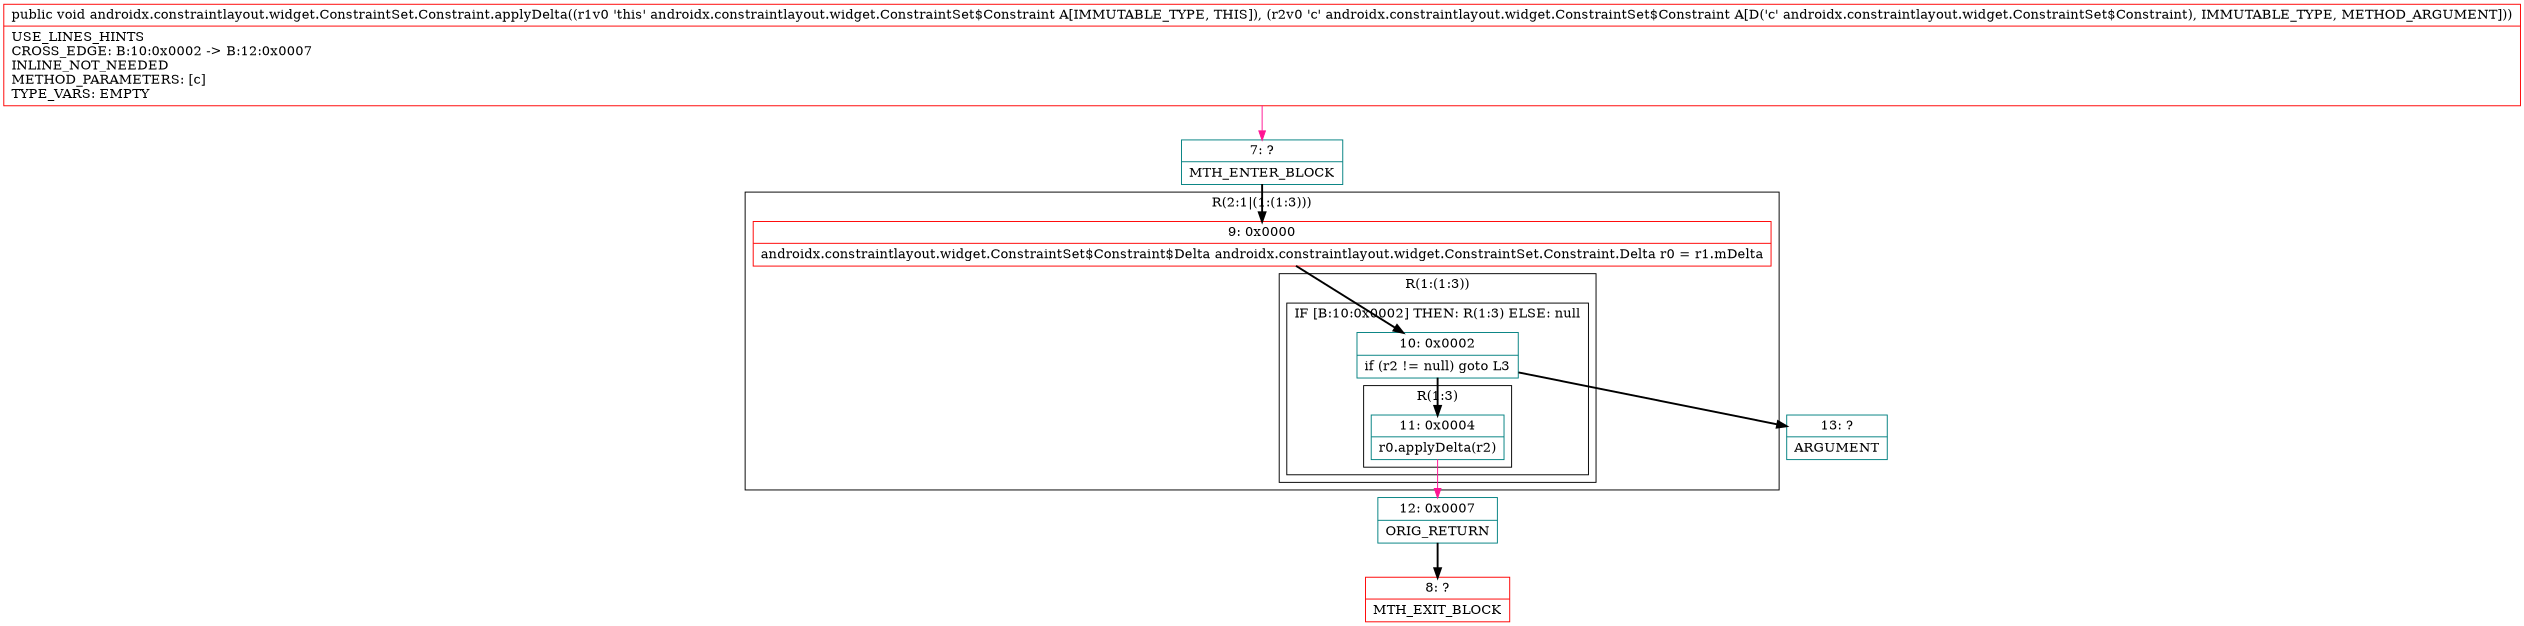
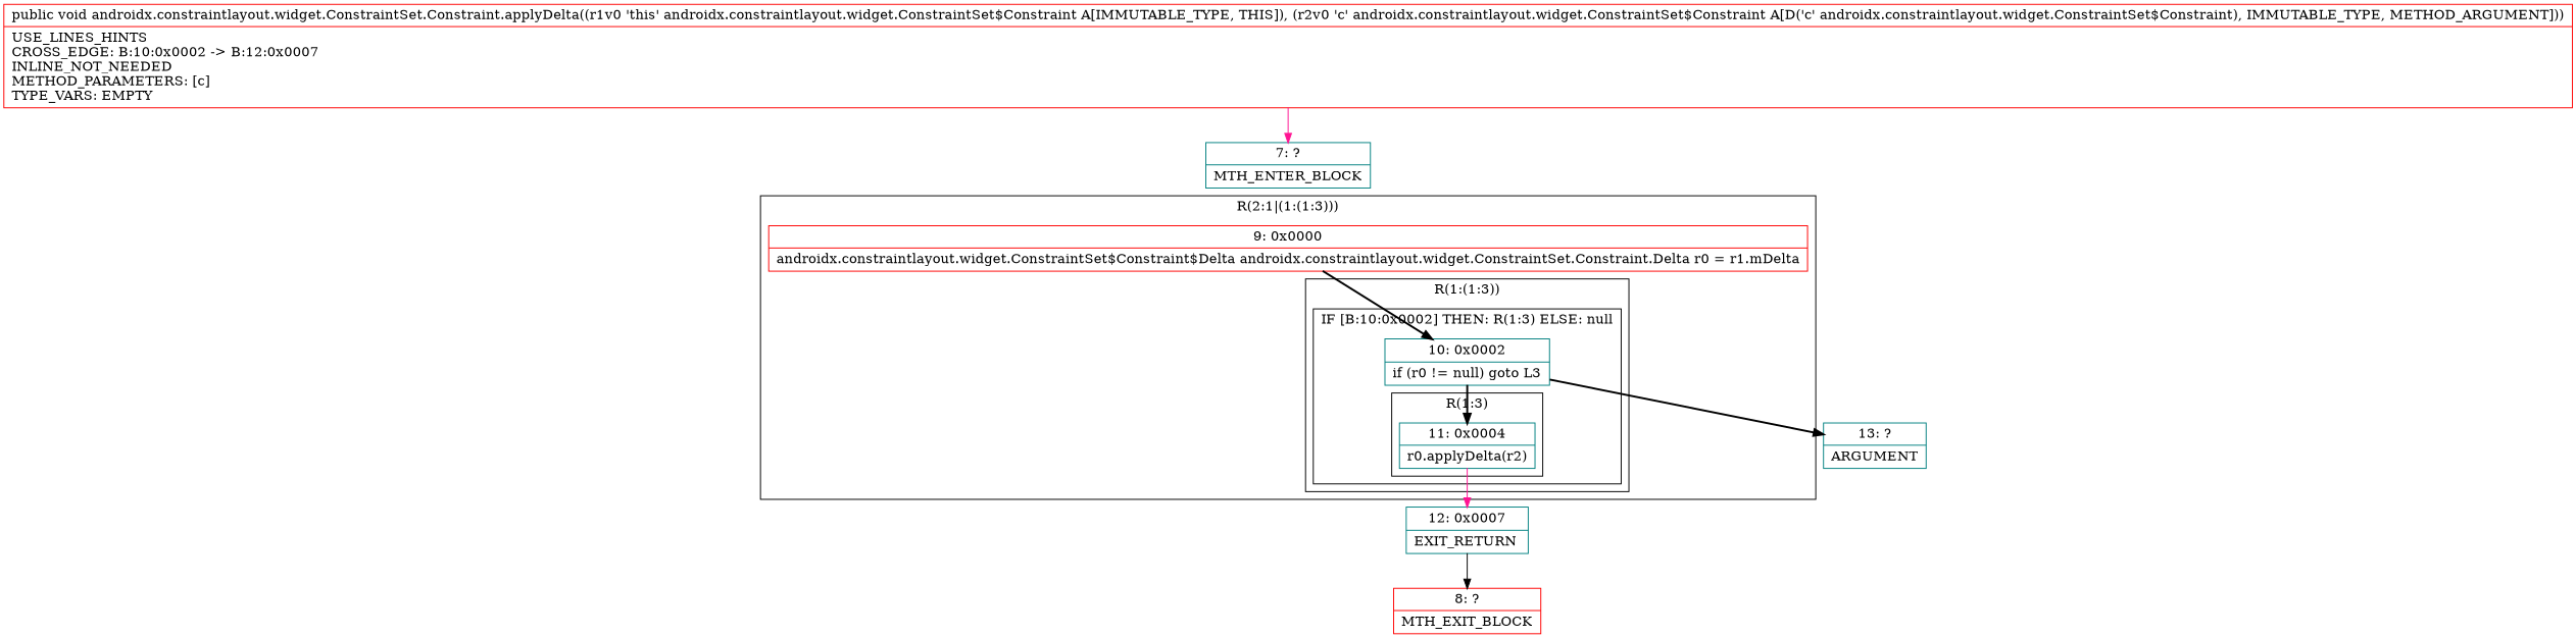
  digraph {
    node [color=teal shape=record]
    edge [color=black style=bold]
    n1 [label="{11\:\ 0x0004|r0.applyDelta(r2)\l}"]
-   n2 [label="{10\:\ 0x0002|if (r2 != null) goto L3\l}"]
+   n2 [label="{10\:\ 0x0002|if (r0 != null) goto L3\l}"]
    n3 [color=red label="{9\:\ 0x0000|androidx.constraintlayout.widget.ConstraintSet$Constraint$Delta androidx.constraintlayout.widget.ConstraintSet.Constraint.Delta r0 = r1.mDelta\l}"]
-   n4 [label="{12\:\ 0x0007|ORIG_RETURN\l}"]
+   n4 [label="{12\:\ 0x0007|EXIT_RETURN\l}"]
    n5 [label="{13\:\ ?|ARGUMENT\l}"]
    n6 [color=red label="{8\:\ ?|MTH_EXIT_BLOCK\l}"]
    n7 [label="{7\:\ ?|MTH_ENTER_BLOCK\l}"]
    n8 [color=red label="{public void androidx.constraintlayout.widget.ConstraintSet.Constraint.applyDelta((r1v0 'this' androidx.constraintlayout.widget.ConstraintSet$Constraint A[IMMUTABLE_TYPE, THIS]), (r2v0 'c' androidx.constraintlayout.widget.ConstraintSet$Constraint A[D('c' androidx.constraintlayout.widget.ConstraintSet$Constraint), IMMUTABLE_TYPE, METHOD_ARGUMENT]))  | USE_LINES_HINTS\lCROSS_EDGE: B:10:0x0002 \-\> B:12:0x0007\lINLINE_NOT_NEEDED\lMETHOD_PARAMETERS: [c]\lTYPE_VARS: EMPTY\l}"]
    subgraph cluster_1 {
      label="R(2:1|(1:(1:3)))"
      n3
      subgraph cluster_2 {
        label="R(1:(1:3))"
        subgraph cluster_3 {
          label="IF [B:10:0x0002] THEN: R(1:3) ELSE: null"
          n2
          subgraph cluster_4 {
            label="R(1:3)"
            n1
          }
        }
      }
    }
    n1 -> n4 [color=deeppink style=solid]
    n2 -> n1
    n2 -> n5
    n3 -> n2
-   n4 -> n6
-   n7 -> n3
+   n4 -> n6 [style=solid]
    n8 -> n7 [color=deeppink style=solid]
  }
